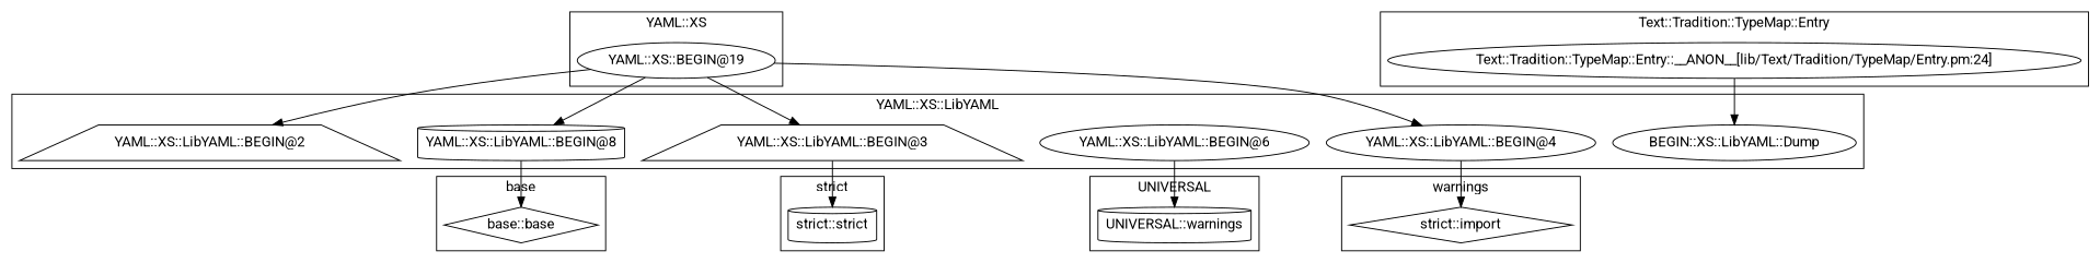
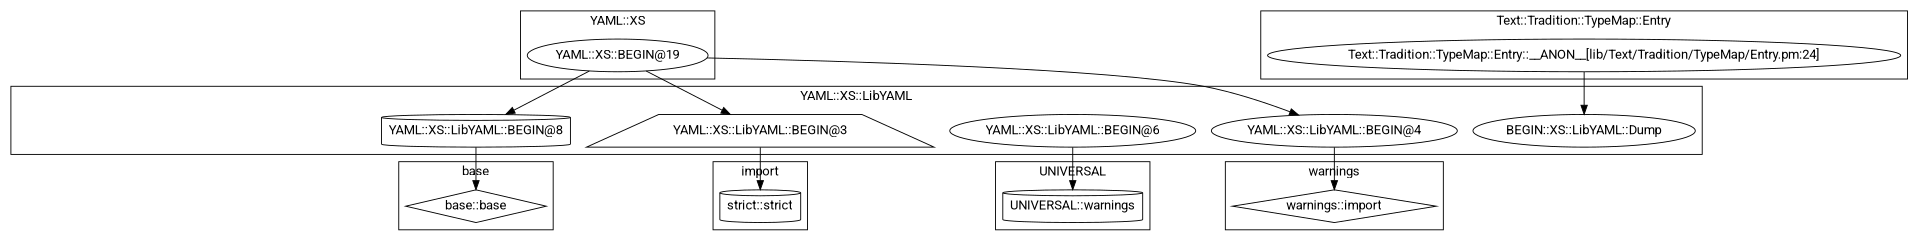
  digraph {
    fontname=Roboto
    node [fontname=Roboto shape=ellipse]
    edge [fontname=Roboto]
    n1 [label="UNIVERSAL::warnings" shape=cylinder]
    "YAML::XS::BEGIN@19"
-   "warnings::import" [shape=diamond label="strict::import"]
+   "warnings::import" [shape=diamond]
    n4 [label="base::base" shape=diamond]
    "YAML::XS::LibYAML::BEGIN@8" [shape=cylinder]
    "YAML::XS::LibYAML::BEGIN@3" [shape=trapezium]
    n7 [label="BEGIN::XS::LibYAML::Dump"]
    "YAML::XS::LibYAML::BEGIN@6"
    "YAML::XS::LibYAML::BEGIN@4"
-   "YAML::XS::LibYAML::BEGIN@2" [shape=trapezium]
    n11 [label="strict::strict" shape=cylinder]
    "Text::Tradition::TypeMap::Entry::__ANON__[lib/Text/Tradition/TypeMap/Entry.pm:24]"
    subgraph cluster_1 {
      label=UNIVERSAL
      n1
    }
    subgraph cluster_2 {
      label="YAML::XS"
      "YAML::XS::BEGIN@19"
    }
    subgraph cluster_3 {
      label=warnings
      "warnings::import"
    }
    subgraph cluster_4 {
      label=base
      n4
    }
    subgraph cluster_5 {
      label="YAML::XS::LibYAML"
      "YAML::XS::LibYAML::BEGIN@8"
      "YAML::XS::LibYAML::BEGIN@3"
      n7
      "YAML::XS::LibYAML::BEGIN@6"
      "YAML::XS::LibYAML::BEGIN@4"
-     "YAML::XS::LibYAML::BEGIN@2"
    }
    subgraph cluster_6 {
-     label="strict"
+     label=import
      n11
    }
    subgraph cluster_7 {
      label="Text::Tradition::TypeMap::Entry"
      "Text::Tradition::TypeMap::Entry::__ANON__[lib/Text/Tradition/TypeMap/Entry.pm:24]"
    }
    "YAML::XS::BEGIN@19" -> "YAML::XS::LibYAML::BEGIN@8"
    "YAML::XS::BEGIN@19" -> "YAML::XS::LibYAML::BEGIN@3"
    "YAML::XS::BEGIN@19" -> "YAML::XS::LibYAML::BEGIN@4"
-   "YAML::XS::BEGIN@19" -> "YAML::XS::LibYAML::BEGIN@2"
    "YAML::XS::LibYAML::BEGIN@8" -> n4
    "YAML::XS::LibYAML::BEGIN@3" -> n11
    "YAML::XS::LibYAML::BEGIN@6" -> n1
    "YAML::XS::LibYAML::BEGIN@4" -> "warnings::import"
    "Text::Tradition::TypeMap::Entry::__ANON__[lib/Text/Tradition/TypeMap/Entry.pm:24]" -> n7
  }
